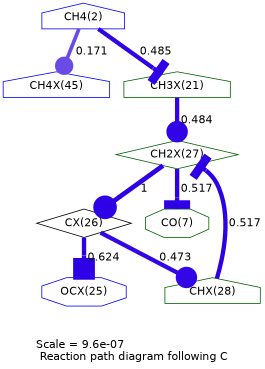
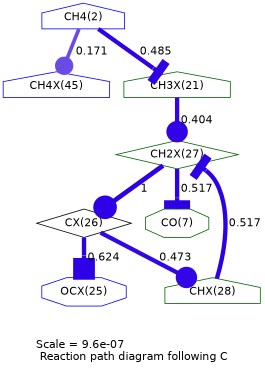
  digraph {
    fontname=Helvetica
    label="Scale = 9.6e-07\l Reaction path diagram following C"
    node [color=darkgreen fontname=Helvetica shape=house]
    edge [arrowhead=dot arrowsize=2.73 color="0.7, 1.02, 0.9" fontname=Helvetica penwidth=5.45 style=solid]
    n1 [color=blue label="CH4(2)"]
    n2 [color=blue label="CH4X(45)"]
    n3 [label="CH3X(21)"]
    n4 [label="CH2X(27)" shape=diamond]
    n5 [color=black label="CX(26)" shape=diamond]
    n6 [label="CO(7)" shape=octagon]
    n7 [label="CHX(28)"]
    n8 [color=blue label="OCX(25)" shape=octagon]
    n1 -> n2 [arrowsize=2.33 color="0.7, 0.671, 0.9" label=" 0.171" penwidth=4.67]
    n1 -> n3 [arrowhead=tee color="0.7, 0.985, 0.9" label=" 0.485"]
-   n3 -> n4 [color="0.7, 0.984, 0.9" label=" 0.484"]
+   n3 -> n4 [color="0.7, 0.984, 0.9" label=" 0.404"]
    n4 -> n5 [arrowsize=3 color="0.7, 1.5, 0.9" label=" 1" penwidth=6 style=bold]
    n4 -> n6 [arrowhead=tee arrowsize=2.75 label=" 0.517" penwidth=5.5 style=bold]
    n5 -> n7 [arrowsize=2.72 color="0.7, 0.973, 0.9" label=" 0.473" penwidth=5.44]
    n5 -> n8 [arrowhead=box arrowsize=2.76 label=" 0.624" penwidth=5.51 style=bold]
    n7 -> n4 [arrowhead=tee arrowsize=2.75 label=" 0.517" penwidth=5.5 style=bold]
  }
